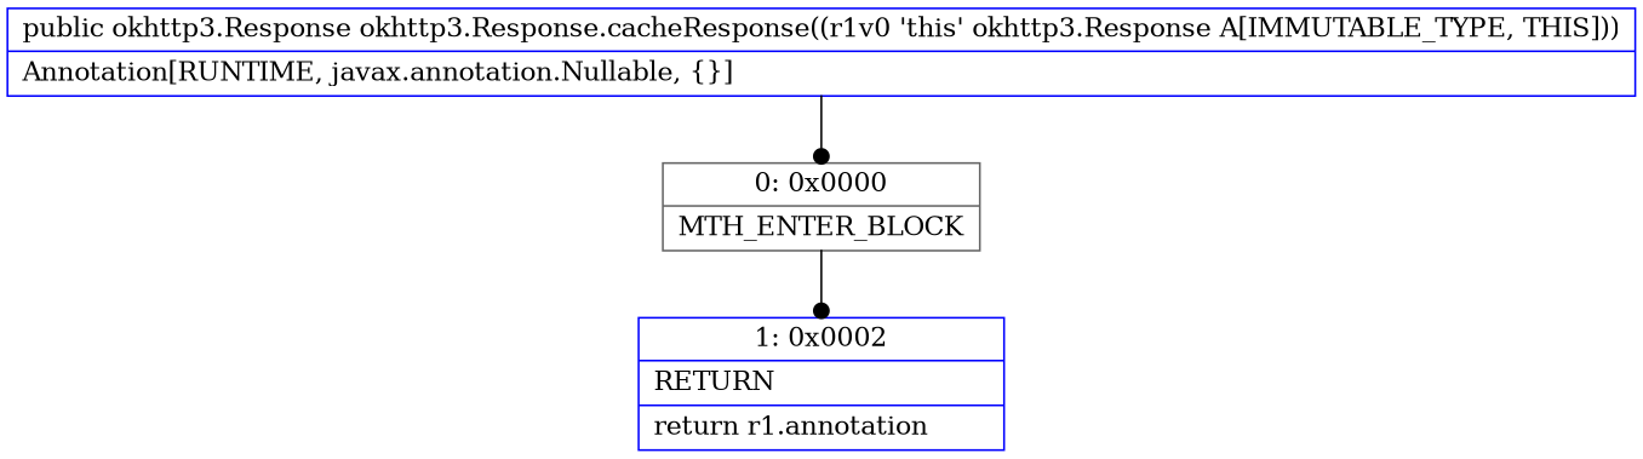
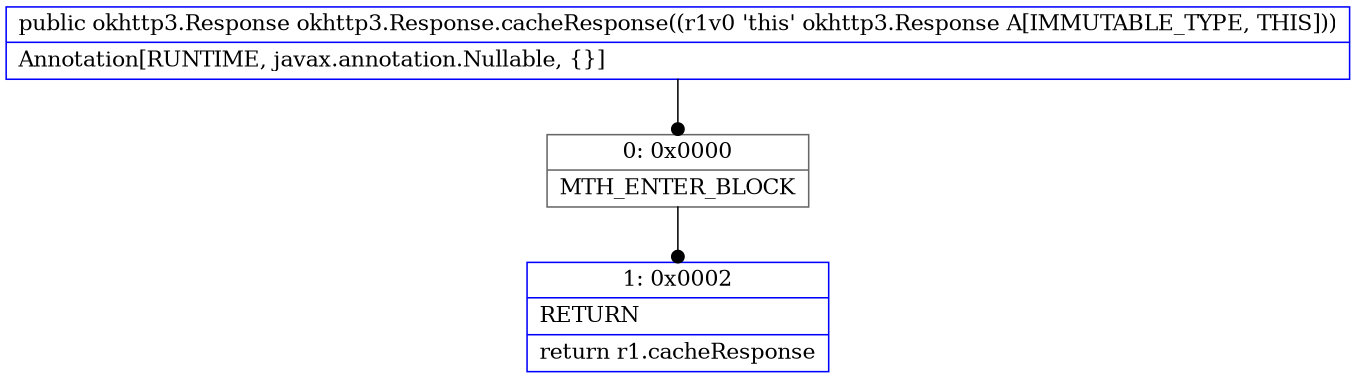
  digraph {
    node [shape=record color=blue]
    edge [arrowhead=dot]
    n1 [label="{0\:\ 0x0000|MTH_ENTER_BLOCK\l}" color=gray40]
-   n2 [label="{1\:\ 0x0002|RETURN\l|return r1.annotation\l}"]
+   n2 [label="{1\:\ 0x0002|RETURN\l|return r1.cacheResponse\l}"]
    n3 [label="{public okhttp3.Response okhttp3.Response.cacheResponse((r1v0 'this' okhttp3.Response A[IMMUTABLE_TYPE, THIS]))  | Annotation[RUNTIME, javax.annotation.Nullable, \{\}]\l}"]
    n1 -> n2
    n3 -> n1
  }
